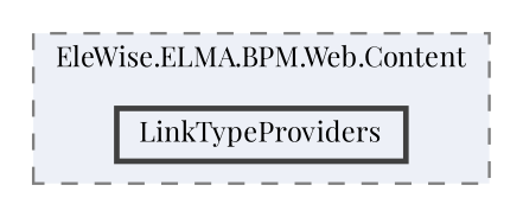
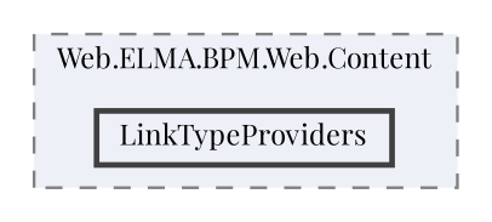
  digraph {
    compound=true
    fontname="Playfair Display"
    n1 [color=grey25 fillcolor="#edf0f7" fontname="Playfair Display" fontsize=10 height=0.2 label=LinkTypeProviders shape=box style="filled,bold" width=0.4]
    subgraph cluster_1 {
      bgcolor="#edf0f7"
      fontsize=10
-     label="EleWise.ELMA.BPM.Web.Content"
+     label="Web.ELMA.BPM.Web.Content"
      pencolor=grey50
      style="filled,dashed"
      n1
    }
  }
